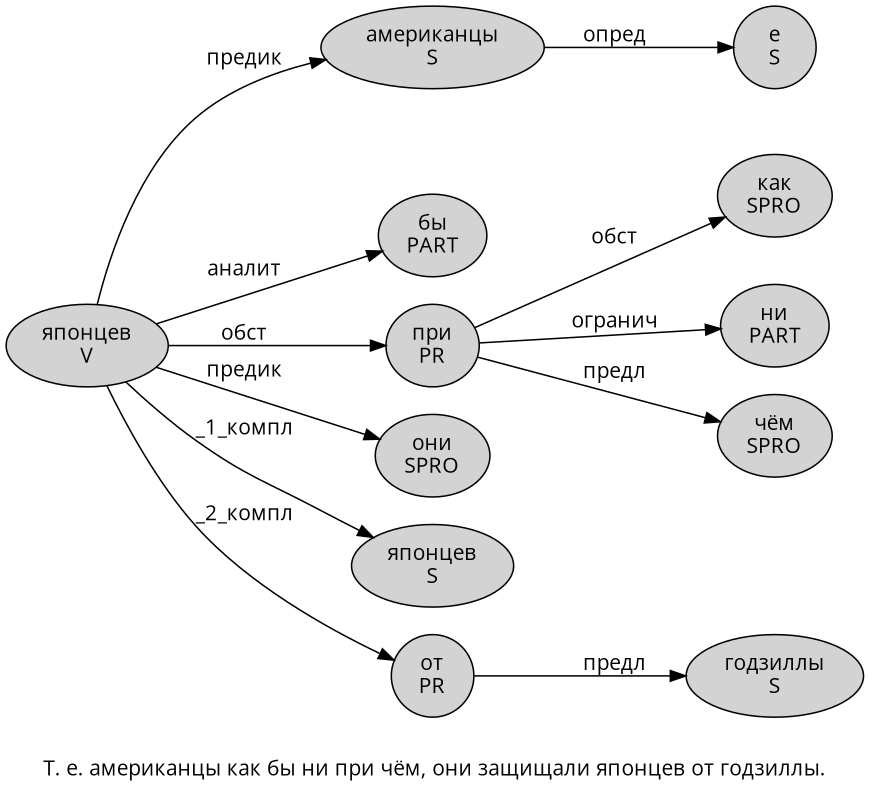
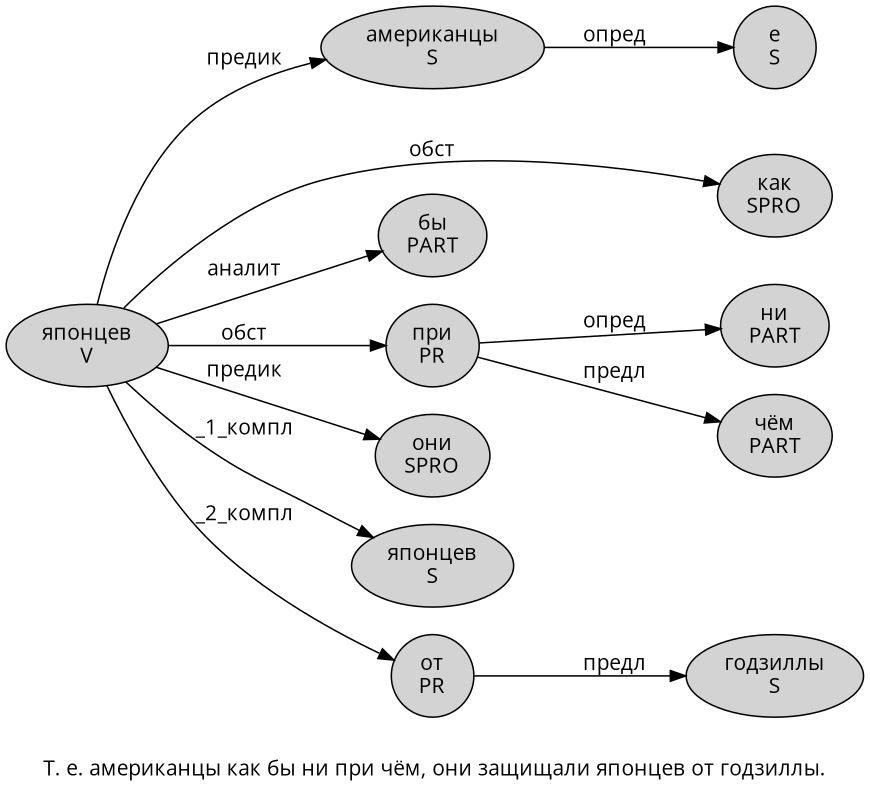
  digraph {
    fontname="Open Sans"
    label="Т. е. американцы как бы ни при чём, они защищали японцев от годзиллы."
    rankdir=LR
    node [fillcolor=lightgray fontname="Open Sans" penwidth=1 shape=ellipse style=filled]
    edge [fontname="Open Sans"]
    n1 [label="е\nS"]
    n2 [label="американцы\nS"]
    n3 [label="как\nSPRO"]
    n4 [label="бы\nPART"]
    n5 [label="ни\nPART"]
    n6 [label="при\nPR"]
-   n7 [label="чём\nSPRO"]
+   n7 [label="чём\nPART"]
    n8 [label="они\nSPRO"]
    n9 [label="японцев\nV"]
    n10 [label="японцев\nS"]
    n11 [label="от\nPR"]
    n12 [label="годзиллы\nS"]
    n2 -> n1 [label="опред"]
-   n6 -> n5 [label="огранич"]
+   n6 -> n5 [label="опред"]
    n6 -> n7 [label="предл"]
    n9 -> n2 [label="предик"]
-   n6 -> n3 [label="обст"]
+   n9 -> n3 [label="обст"]
    n9 -> n4 [label="аналит"]
    n9 -> n6 [label="обст"]
    n9 -> n8 [label="предик"]
    n9 -> n10 [label="_1_компл"]
    n9 -> n11 [label="_2_компл"]
    n11 -> n12 [label="предл"]
  }
